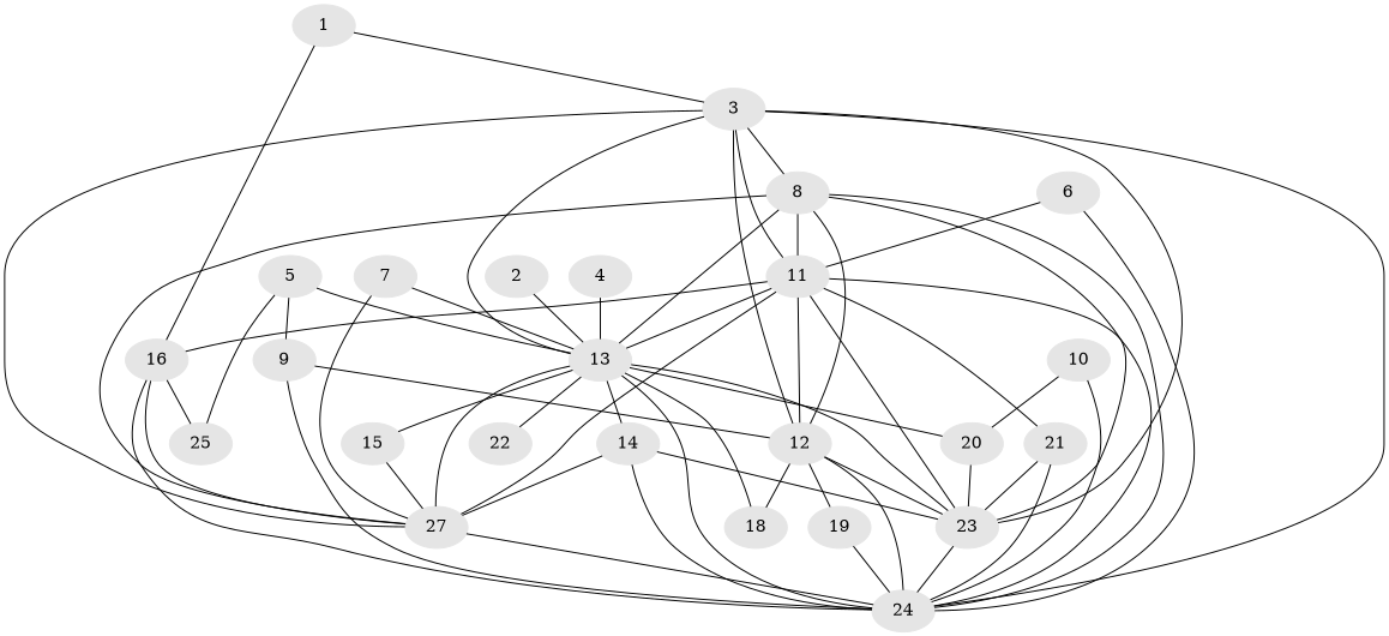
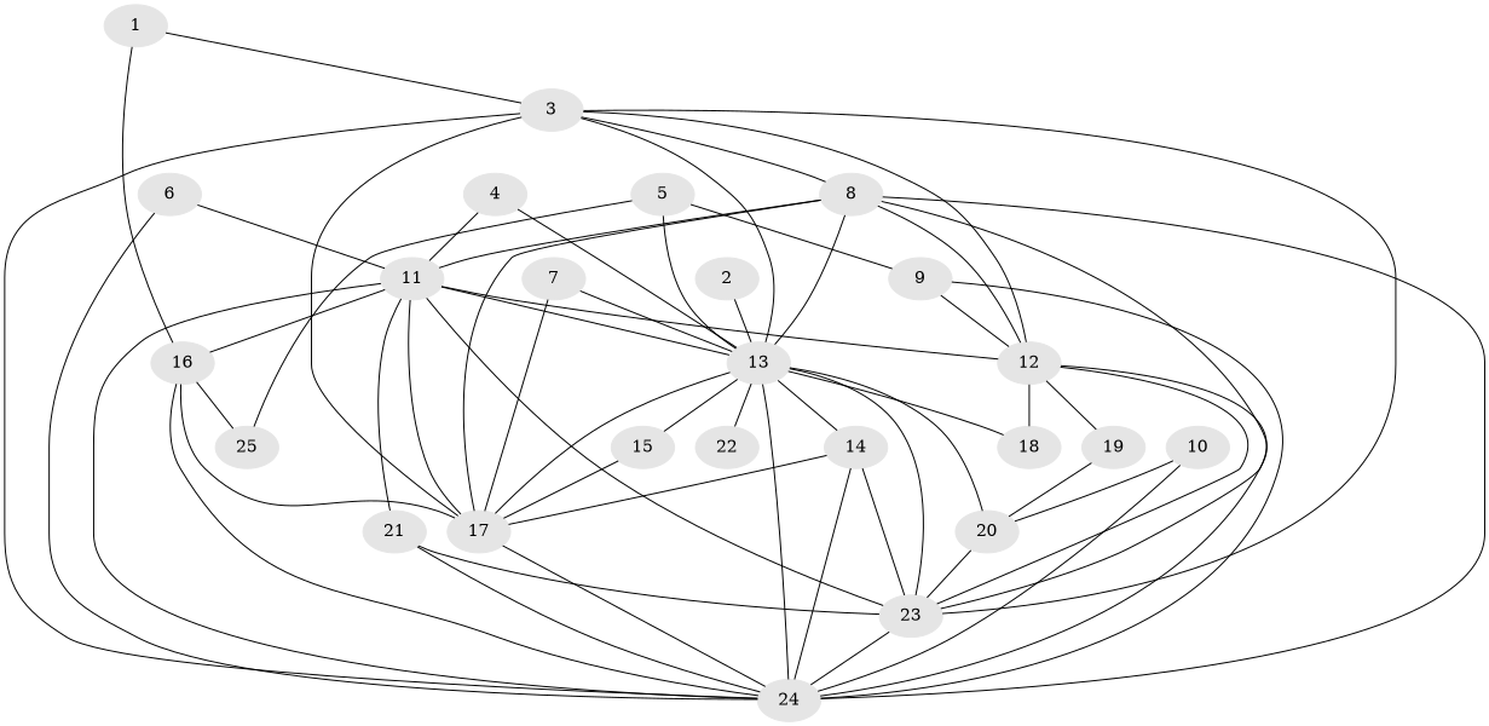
  graph {
    node [color=gray90 style=filled]
    edge [weight=1.0]
    1
    3
    16
    11
    13
    8
    12
-   17 [label=27]
+   17
    23
    24
    21
    2
    20
    18
    14
    15
    22
    19
    4
    5
    9
    25
    6
    7
    10
    1 -- 3
    1 -- 16
-   3 -- 11
+   4 -- 11
    3 -- 13
    3 -- 8 [weight=2.0]
    3 -- 12
    3 -- 17 [weight=2.0]
    3 -- 23
    3 -- 24 [weight=2.0]
    16 -- 17
    16 -- 24
    16 -- 25
    11 -- 16
    11 -- 13
    11 -- 12
    11 -- 17 [weight=2.0]
    11 -- 23
    11 -- 24 [weight=2.0]
    11 -- 21
    13 -- 17 [weight=2.0]
    13 -- 23 [weight=2.0]
    13 -- 24 [weight=3.0]
    13 -- 20
    13 -- 18
    13 -- 14
    13 -- 15
    13 -- 22
    8 -- 11 [weight=3.0]
    8 -- 13
    8 -- 12
    8 -- 17 [weight=2.0]
    8 -- 23
    8 -- 24 [weight=3.0]
    12 -- 23
    12 -- 24 [weight=2.0]
    12 -- 18
    12 -- 19
    17 -- 24 [weight=4.0]
    23 -- 24 [weight=2.0]
    21 -- 23
    21 -- 24
    2 -- 13
    20 -- 23 [weight=2.0]
    14 -- 17
    14 -- 23 [weight=3.0]
    14 -- 24
    15 -- 17
-   19 -- 24
+   19 -- 20
    4 -- 13
    5 -- 13 [weight=2.0]
    5 -- 9
    5 -- 25
    9 -- 12
    9 -- 24
    6 -- 11
    6 -- 24
    7 -- 13
    7 -- 17
    10 -- 24
    10 -- 20
  }
